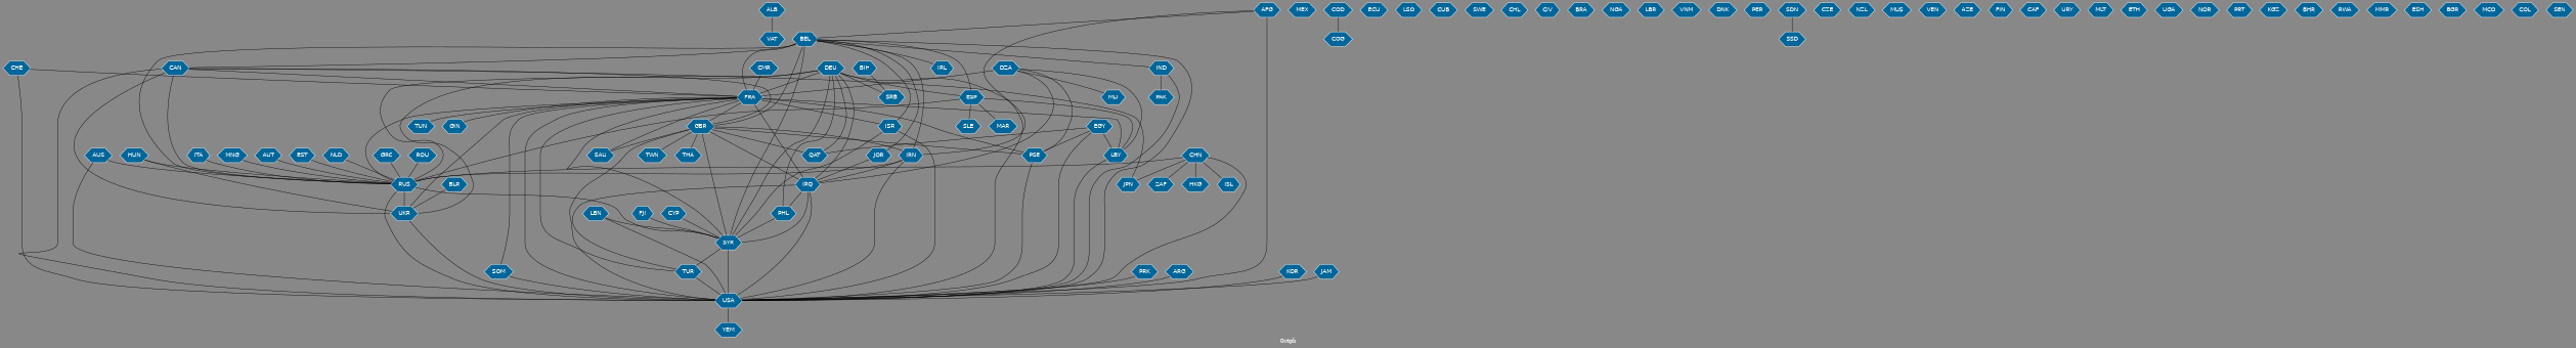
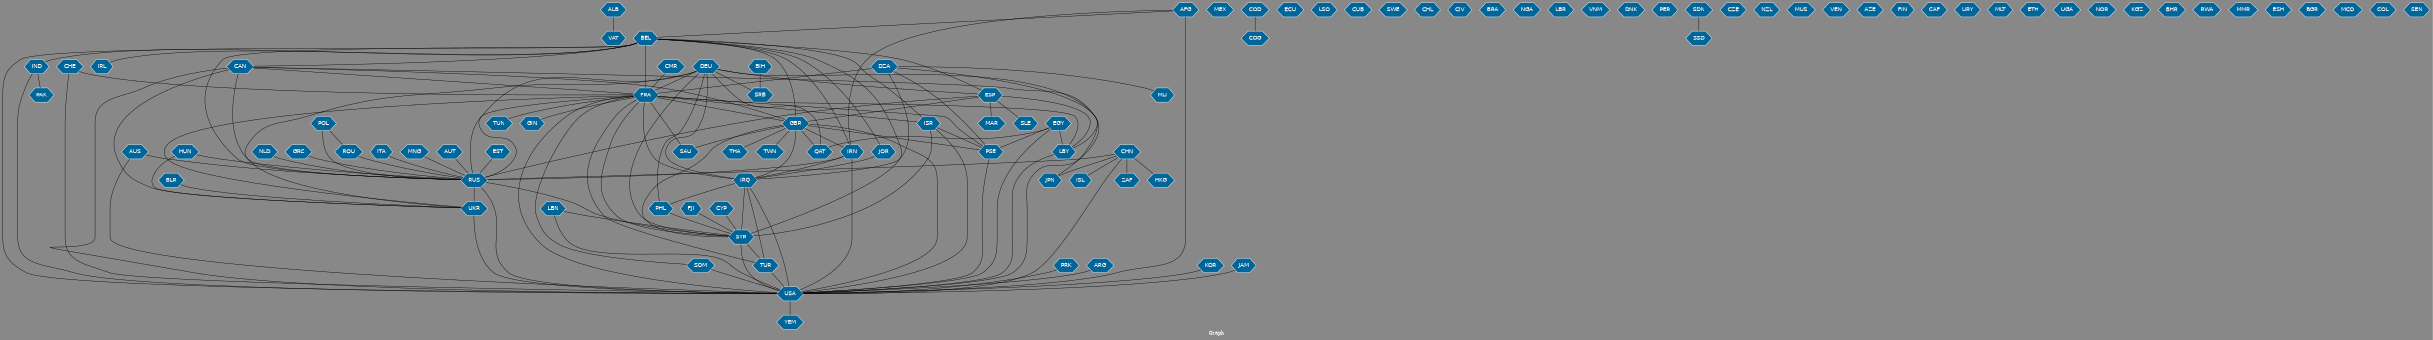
  graph {
    bgcolor="#888888"
    fontcolor=white
    fontsize=12
    label="Graph"
    node [color=white fillcolor="#006699" fontcolor=white fontname=Helvetica shape=hexagon style=filled]
    edge [arrowhead=open color=black fontcolor=white fontname=Courier fontsize=12 weight=1]
    n1 [label=VAT]
    n2 [label=USA]
    n3 [label=YEM]
    n4 [label=MEX]
    n5 [label=IRN]
    n6 [label=RUS]
    n7 [label=IRQ]
    n8 [label=SYR]
    n9 [label=UKR]
    n10 [label=PHL]
    n11 [label=TUR]
    n12 [label=CHN]
    n13 [label=ZAF]
    n14 [label=JPN]
    n15 [label=HKG]
    n16 [label=ISL]
    n17 [label=EST]
    n18 [label=GBR]
    n19 [label=PSE]
    n20 [label=QAT]
    n21 [label=TWN]
    n22 [label=SAU]
    n23 [label=THA]
    n24 [label=CAN]
    n25 [label=FRA]
    n26 [label=LBY]
    n27 [label=ISR]
    n28 [label=TUN]
    n29 [label=SOM]
    n30 [label=GIN]
    n31 [label=DEU]
    n32 [label=SRB]
    n33 [label=ESP]
    n34 [label=MAR]
    n35 [label=LBN]
    n36 [label=COG]
    n37 [label=NLD]
    n38 [label=ECU]
    n39 [label=LSO]
    n40 [label=IND]
    n41 [label=PAK]
    n42 [label=CUB]
    n43 [label=SLE]
    n44 [label=DZA]
    n45 [label=MLI]
    n46 [label=BEL]
    n47 [label=IRL]
    n48 [label=JOR]
    n49 [label=GRC]
    n50 [label=SWE]
    n51 [label=EGY]
    n52 [label=AFG]
+   n53 [label=POL]
    n54 [label=ROU]
    n55 [label=CHE]
    n56 [label=CHL]
    n57 [label=CIV]
    n58 [label=BRA]
    n59 [label=ITA]
    n60 [label=FJI]
    n61 [label=PRK]
    n62 [label=NGA]
    n63 [label=LBR]
    n64 [label=ARG]
    n65 [label=AUS]
    n66 [label=VNM]
    n67 [label=DNK]
    n68 [label=COD]
    n69 [label=BIH]
    n70 [label=MNG]
    n71 [label=KOR]
    n72 [label=PER]
    n73 [label=SSD]
    n74 [label=SDN]
    n75 [label=CZE]
    n76 [label=BLR]
    n77 [label=CYP]
    n78 [label=NZL]
    n79 [label=HUN]
    n80 [label=MUS]
    n81 [label=VEN]
    n82 [label=JAM]
    n83 [label=AZE]
    n84 [label=FIN]
    n85 [label=CAF]
    n86 [label=URY]
    n87 [label=AUT]
    n88 [label=MLT]
    n89 [label=ETH]
    n90 [label=UGA]
    n91 [label=NOR]
-   n92 [label=PRT]
    n93 [label=KGZ]
    n94 [label=BHR]
    n95 [label=RWA]
    n96 [label=MMR]
    n97 [label=ESH]
    n98 [label=BGR]
    n99 [label=MCO]
    n100 [label=ALB]
    n101 [label=COL]
    n102 [label=SEN]
    n103 [label=CMR]
    n2 -- n3 [weight=2]
    n5 -- n2 [weight=10]
    n5 -- n6
    n5 -- n7 [weight=4]
    n6 -- n2 [weight=15]
    n6 -- n8 [weight=3]
    n6 -- n9 [weight=98]
    n7 -- n2 [weight=41]
    n7 -- n8 [weight=29]
    n7 -- n10
    n7 -- n11 [weight=6]
    n8 -- n2 [weight=36]
    n8 -- n11 [weight=23]
    n9 -- n2 [weight=4]
    n10 -- n8
    n11 -- n2 [weight=2]
    n12 -- n2
    n12 -- n6
    n12 -- n13 [weight=3]
    n12 -- n14
    n12 -- n15
    n12 -- n16 [weight=2]
    n17 -- n6 [weight=3]
    n18 -- n2 [weight=17]
    n18 -- n5
    n18 -- n7 [weight=10]
    n18 -- n8
    n18 -- n19
    n18 -- n20
    n18 -- n21
    n18 -- n22
    n18 -- n23
    n19 -- n2 [weight=2]
    n24 -- n2 [weight=5]
    n24 -- n6 [weight=5]
    n24 -- n9
    n24 -- n14
    n24 -- n18 [weight=2]
    n24 -- n25
    n25 -- n2 [weight=17]
    n25 -- n6 [weight=9]
    n25 -- n7 [weight=58]
    n25 -- n8 [weight=19]
    n25 -- n9
    n25 -- n11 [weight=2]
    n25 -- n18
    n25 -- n19 [weight=4]
    n25 -- n22
    n25 -- n26 [weight=2]
    n25 -- n27 [weight=3]
    n25 -- n28
    n25 -- n29
    n25 -- n30
    n26 -- n2 [weight=2]
    n27 -- n2 [weight=2]
    n27 -- n8
+   n27 -- n19 [weight=34]
    n29 -- n2 [weight=5]
    n31 -- n2
    n31 -- n6 [weight=4]
    n31 -- n7
    n31 -- n8 [weight=2]
    n31 -- n9 [weight=2]
    n31 -- n10 [weight=3]
    n31 -- n20
    n31 -- n25 [weight=6]
    n31 -- n32
    n31 -- n33
    n33 -- n6
+   n33 -- n18 [weight=4]
    n33 -- n26
    n33 -- n34
    n33 -- n43
    n35 -- n2
    n35 -- n8 [weight=2]
    n37 -- n6
    n40 -- n2
    n40 -- n41 [weight=2]
    n44 -- n7
    n44 -- n19 [weight=2]
    n44 -- n25 [weight=47]
    n44 -- n26
    n44 -- n45 [weight=2]
    n46 -- n2 [weight=3]
    n46 -- n5
    n46 -- n6
    n46 -- n8 [weight=6]
    n46 -- n18 [weight=3]
    n46 -- n24
    n46 -- n25 [weight=12]
    n46 -- n27
    n46 -- n33
    n46 -- n40
    n46 -- n47
    n46 -- n48 [weight=2]
    n48 -- n7 [weight=9]
    n49 -- n6
    n51 -- n2 [weight=2]
    n51 -- n19 [weight=4]
    n51 -- n20
    n51 -- n26
    n52 -- n2 [weight=4]
    n52 -- n5
    n52 -- n46 [weight=2]
+   n53 -- n6 [weight=2]
+   n53 -- n54
    n54 -- n6
    n55 -- n2
    n55 -- n25
    n59 -- n6
    n60 -- n8 [weight=6]
    n61 -- n2 [weight=6]
    n64 -- n2 [weight=2]
    n65 -- n2
    n65 -- n6
    n68 -- n36
    n69 -- n32 [weight=3]
    n70 -- n6
    n71 -- n2 [weight=2]
    n74 -- n73 [weight=3]
    n76 -- n9 [weight=3]
    n77 -- n8 [weight=4]
    n79 -- n6
    n79 -- n9
    n82 -- n2
    n87 -- n6
    n100 -- n1
    n103 -- n25
  }
